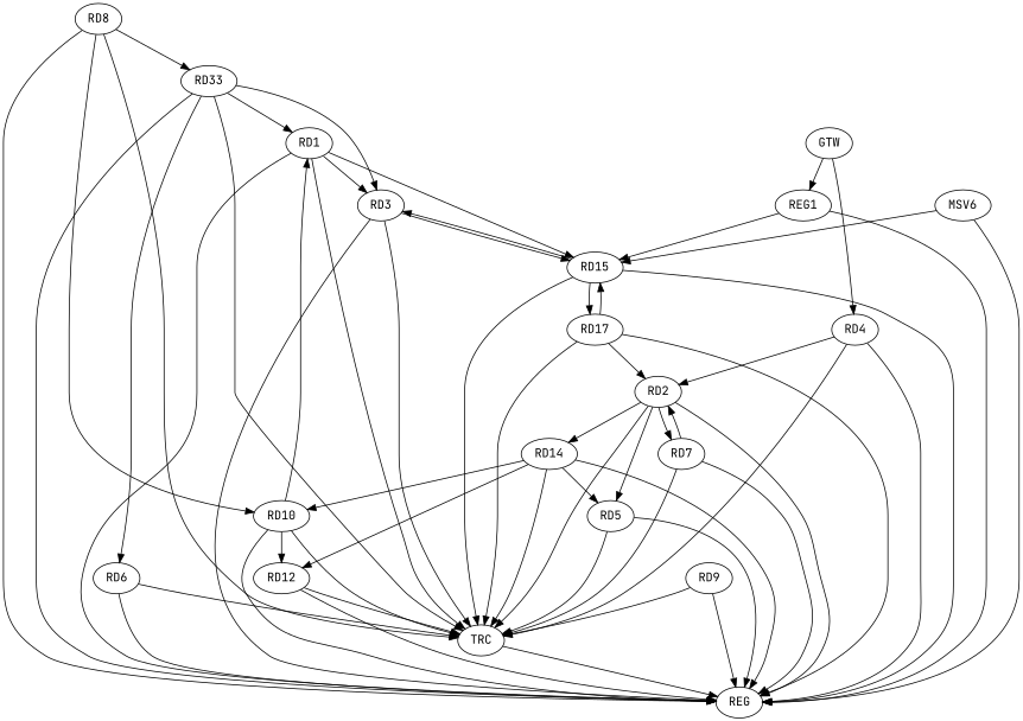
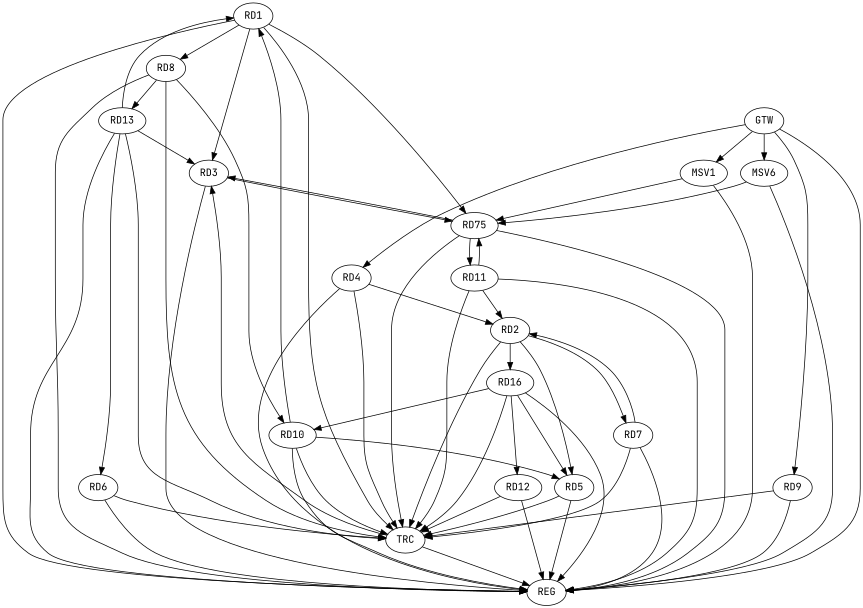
  strict digraph {
    fontname="JetBrains Mono"
    node [fontname="JetBrains Mono"]
    edge [fontname="JetBrains Mono"]
    n1 [label=RD1]
    n2 [label=RD3]
    n3 [label=RD8]
-   n4 [label=RD15]
+   n4 [label=RD75]
    n5 [label=REG]
    n6 [label=TRC]
    n7 [label=RD10]
-   n8 [label=RD33]
-   n9 [label=RD17]
+   n8 [label=RD13]
+   n9 [label=RD11]
    n10 [label=RD2]
    n11 [label=RD5]
    n12 [label=RD7]
-   n13 [label=RD14]
+   n13 [label=RD16]
    n14 [label=RD12]
    n15 [label=RD4]
    n16 [label=RD6]
    n17 [label=RD9]
    n18 [label=GTW]
-   n19 [label=REG1]
+   n19 [label=MSV1]
    n20 [label=MSV6]
    n1 -> n2
+   n1 -> n3
    n1 -> n4
    n1 -> n5
    n1 -> n6
    n2 -> n4
    n2 -> n5
-   n2 -> n6
+   n6 -> n2
    n3 -> n5
    n3 -> n6
    n3 -> n7
    n3 -> n8
    n4 -> n2
    n4 -> n5
    n4 -> n6
    n4 -> n9
    n6 -> n5
    n7 -> n1
    n7 -> n5
    n7 -> n6
-   n7 -> n14
+   n7 -> n11
    n8 -> n1
    n8 -> n2
    n8 -> n5
    n8 -> n6
    n8 -> n16
    n9 -> n4
    n9 -> n5
    n9 -> n6
    n9 -> n10
-   n10 -> n5
+   n18 -> n5
    n10 -> n6
    n10 -> n11
    n10 -> n12
    n10 -> n13
    n11 -> n5
    n11 -> n6
    n12 -> n5
    n12 -> n6
    n12 -> n10
    n13 -> n5
    n13 -> n6
    n13 -> n7
    n13 -> n11
    n13 -> n14
    n14 -> n5
    n14 -> n6
    n15 -> n5
    n15 -> n6
    n15 -> n10
    n16 -> n5
    n16 -> n6
    n17 -> n5
    n17 -> n6
    n18 -> n15
+   n18 -> n17
    n18 -> n19
+   n18 -> n20
    n19 -> n4
    n19 -> n5
    n20 -> n4
    n20 -> n5
  }
